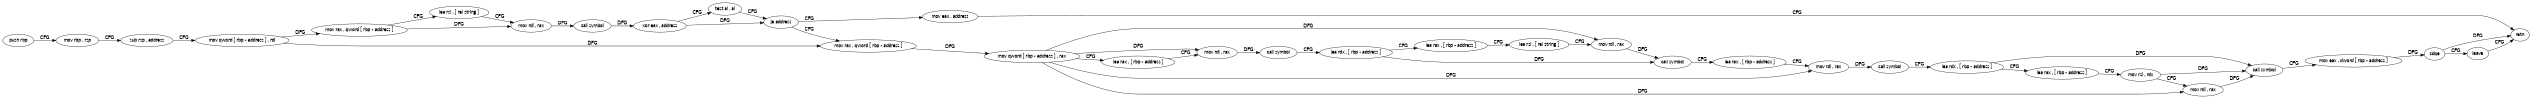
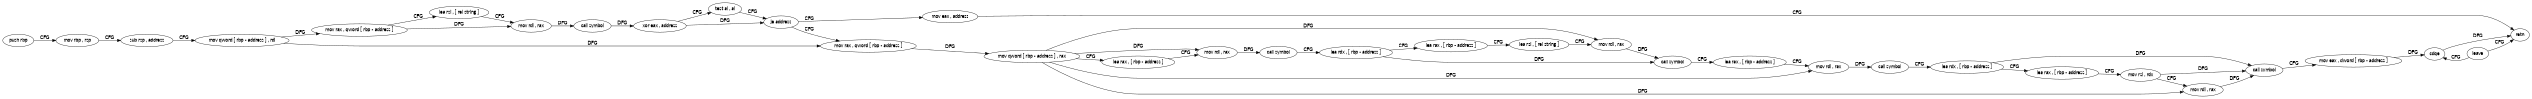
  digraph {
    fontname=Lato
    rankdir=LR
    node [fontname=Lato]
    edge [fontname=Lato]
    n1 [label="push rbp"]
    n2 [label="mov rbp , rsp"]
    n3 [label="sub rsp , address"]
    n4 [label="mov qword [ rbp - address ] , rdi"]
    n5 [label="mov rax , qword [ rbp - address ]"]
    n6 [label="mov rax , qword [ rbp - address ]"]
    n7 [label="lea rsi , [ rel string ]"]
    n8 [label="mov rdi , rax"]
    n9 [label="mov qword [ rbp - address ] , rax"]
    n10 [label="call symbol"]
    n11 [label="xor eax , address"]
    n12 [label="test al , al"]
    n13 [label="je address"]
    n14 [label="mov eax , address"]
    n15 [label=retn]
    n16 [label="lea rax , [ rbp - address ]"]
    n17 [label="mov rdi , rax"]
    n18 [label="mov rdi , rax"]
    n19 [label="mov rdi , rax"]
    n20 [label="mov rdi , rax"]
    n21 [label="call symbol"]
    n22 [label="call symbol"]
    n23 [label="call symbol"]
    n24 [label="call symbol"]
    n25 [label="lea rdx , [ rbp - address ]"]
    n26 [label="lea rax , [ rbp - address ]"]
    n27 [label="lea rsi , [ rel string ]"]
    n28 [label="lea rax , [ rbp - address ]"]
    n29 [label="lea rdx , [ rbp - address ]"]
    n30 [label="lea rax , [ rbp - address ]"]
    n31 [label="mov rsi , rdx"]
    n32 [label="mov eax , dword [ rbp - address ]"]
    n33 [label=cdqe]
    n34 [label=leave]
    n1 -> n2 [label=CFG]
    n2 -> n3 [label=CFG]
    n3 -> n4 [label=CFG]
    n4 -> n5 [label=DFG]
    n4 -> n6 [label=DFG]
    n5 -> n7 [label=CFG]
    n5 -> n8 [label=DFG]
    n6 -> n9 [label=DFG]
    n7 -> n8 [label=CFG]
    n8 -> n10 [label=DFG]
    n9 -> n16 [label=CFG]
    n9 -> n17 [label=DFG]
    n9 -> n18 [label=DFG]
    n9 -> n19 [label=DFG]
    n9 -> n20 [label=DFG]
    n10 -> n11 [label=DFG]
    n11 -> n12 [label=CFG]
    n11 -> n13 [label=DFG]
    n12 -> n13 [label=CFG]
    n13 -> n6 [label=CFG]
    n13 -> n14 [label=CFG]
    n14 -> n15 [label=CFG]
    n16 -> n17 [label=CFG]
    n17 -> n21 [label=DFG]
    n18 -> n22 [label=DFG]
    n19 -> n23 [label=DFG]
    n20 -> n24 [label=DFG]
    n21 -> n25 [label=CFG]
    n22 -> n28 [label=CFG]
    n23 -> n29 [label=CFG]
    n24 -> n32 [label=CFG]
    n25 -> n22 [label=DFG]
    n25 -> n26 [label=CFG]
    n26 -> n27 [label=CFG]
    n27 -> n18 [label=CFG]
    n28 -> n19 [label=CFG]
    n29 -> n24 [label=DFG]
    n29 -> n30 [label=CFG]
    n30 -> n31 [label=CFG]
    n31 -> n20 [label=CFG]
    n31 -> n24 [label=DFG]
    n32 -> n33 [label=DFG]
    n33 -> n15 [label=DFG]
-   n33 -> n34 [label=CFG]
+   n34 -> n33 [label=CFG]
    n34 -> n15 [label=CFG]
  }
